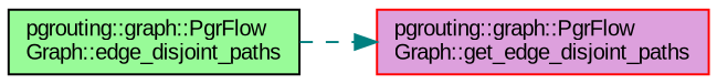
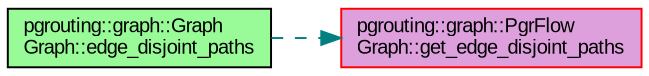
  digraph {
    rankdir=LR
    fontname="Liberation Sans"
    node [fontname="Liberation Sans" fontsize=10 shape=record style=filled]
-   n1 [color=black fillcolor=palegreen fontcolor=black height=0.2 label="pgrouting::graph::PgrFlow\lGraph::edge_disjoint_paths" width=0.4]
+   n1 [color=black fillcolor=palegreen fontcolor=black height=0.2 label="pgrouting::graph::Graph\lGraph::edge_disjoint_paths" width=0.4]
    n2 [color=red fillcolor=plum height=0.2 label="pgrouting::graph::PgrFlow\lGraph::get_edge_disjoint_paths" width=0.4]
    n1 -> n2 [color=teal fontname="Liberation Sans" fontsize=10 labelfontname=Helvetica labelfontsize=10 style=dashed]
  }
